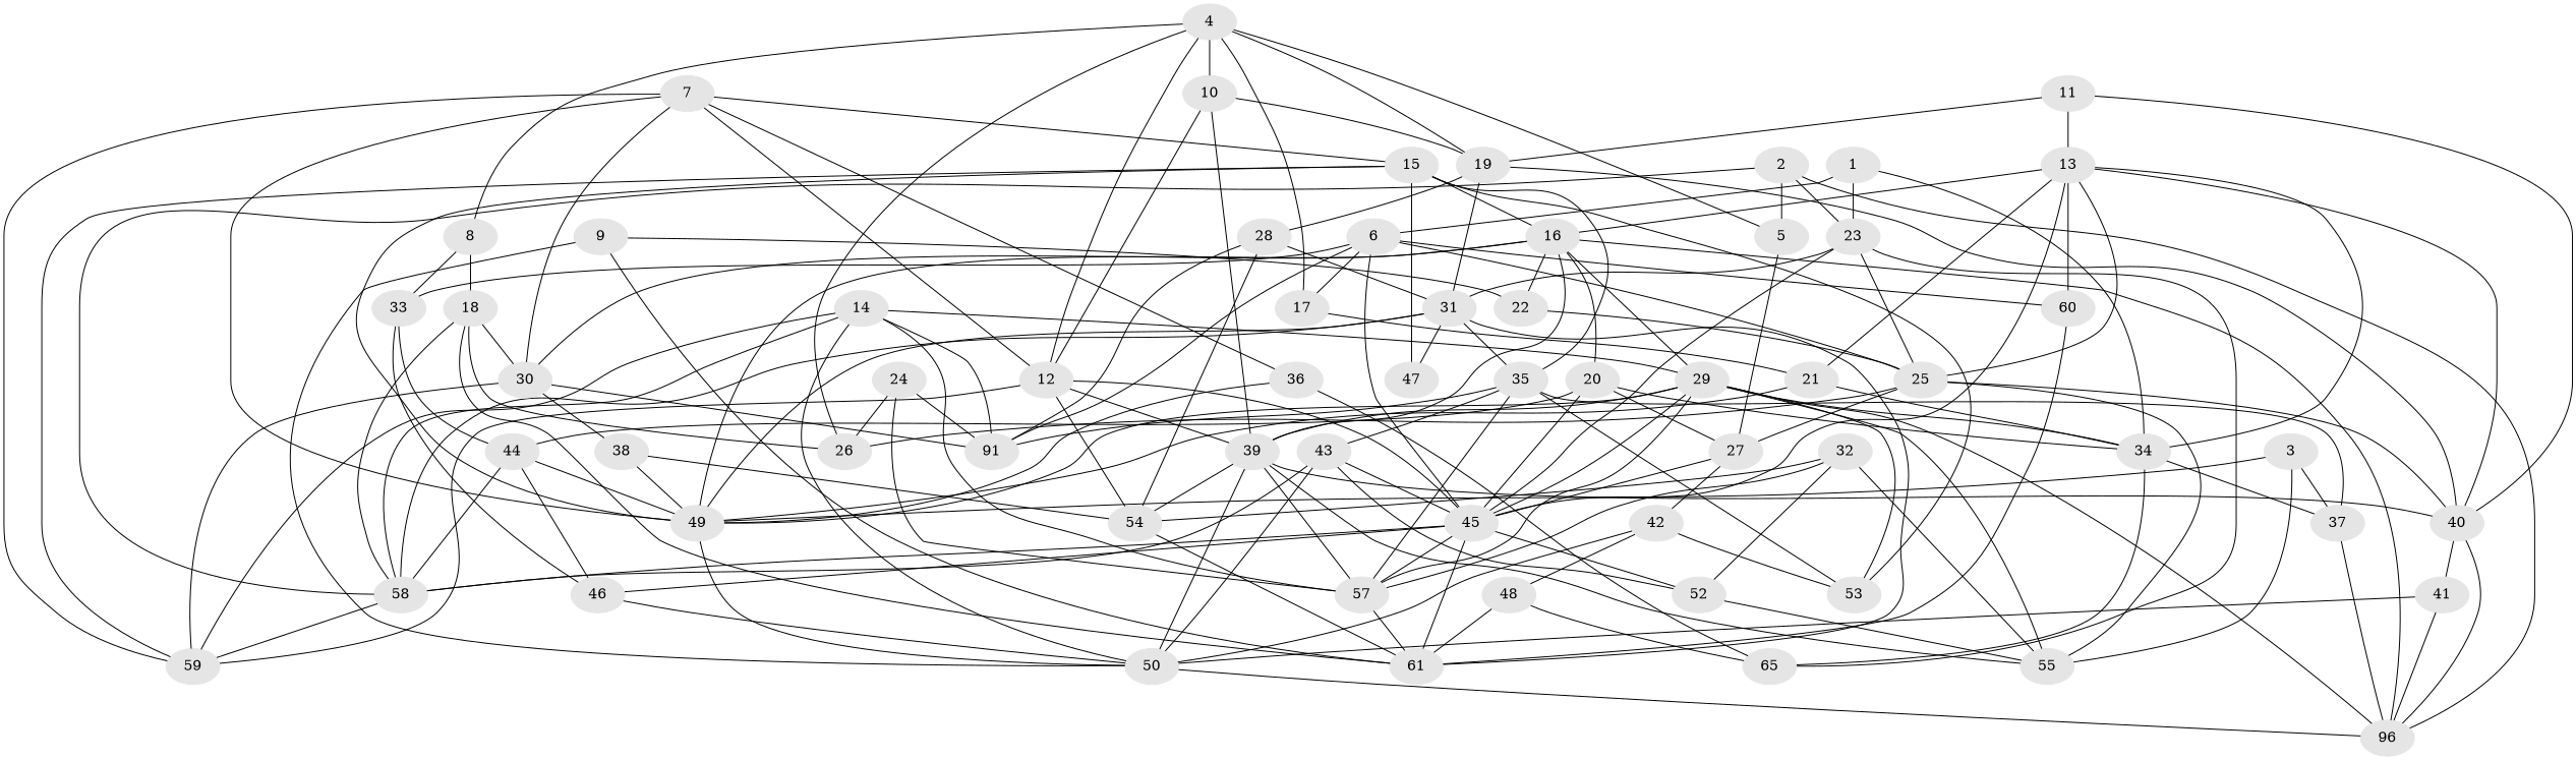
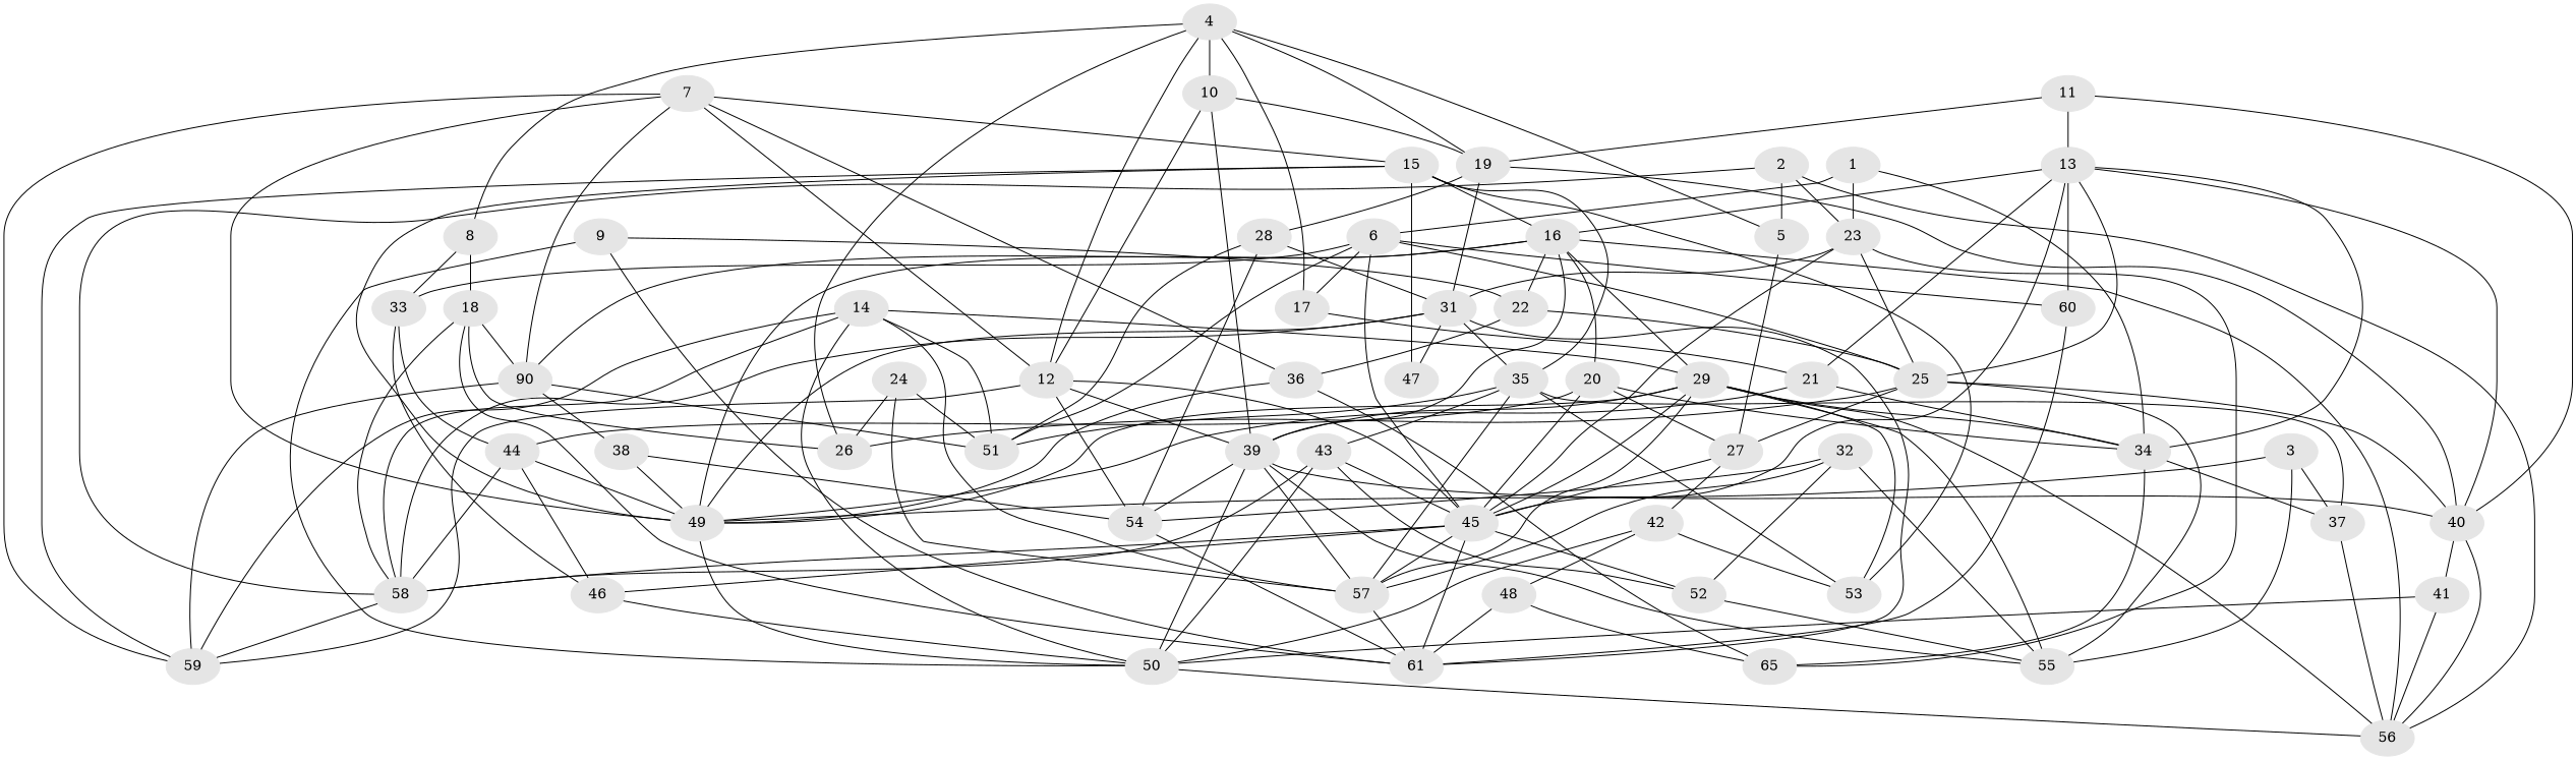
  graph {
    node [color=gray90 style=filled]
    edge [weight=1.0]
    1
    6
    23
    34
    17
    25
    33
    45
-   51 [label=91]
+   51
    60
    31
    n12 [label=65]
    37
    2
    5
-   56 [label=96]
+   56
    58
    27
    59
    3
    49
    55
    50
    4
    8
    10
    12
    19
    26
    18
    39
    54
    21
    40
    28
    42
    44
    46
    61
    57
    52
    7
    15
-   30
+   30 [label=90]
    36
    16
    35
    47
    53
    38
    9
    22
    11
    13
    41
    29
    20
    14
    43
    24
    48
    32
    1 -- 6
    1 -- 23
    1 -- 34
    6 -- 17
    6 -- 25
    6 -- 33
    6 -- 45
    6 -- 51
    6 -- 60 [weight=2.0]
    23 -- 25
    23 -- 45 [weight=2.0]
    23 -- 31 [weight=2.0]
    23 -- n12
    34 -- n12
    34 -- 37
    17 -- 21
    25 -- 27
    25 -- 55
    25 -- 26
    25 -- 40
    33 -- 44
    33 -- 46
    45 -- 58
    45 -- 46
    45 -- 61
    45 -- 57
    45 -- 52
    60 -- 61 [weight=2.0]
    31 -- 58
    31 -- 49
    31 -- 61
    31 -- 35
    31 -- 47
    37 -- 56
    2 -- 23
    2 -- 5
    2 -- 56
    2 -- 58
    5 -- 27
    58 -- 59
    27 -- 45
    27 -- 42
    3 -- 37
    3 -- 49 [weight=2.0]
    3 -- 55 [weight=2.0]
    49 -- 50
    50 -- 56
    4 -- 17
    4 -- 5
    4 -- 8
    4 -- 10
    4 -- 12
    4 -- 19
    4 -- 26
    8 -- 33
    8 -- 18
    10 -- 12
    10 -- 19
    10 -- 39 [weight=2.0]
    12 -- 45
    12 -- 59
    12 -- 39
    12 -- 54
    19 -- 31
    19 -- 40
    19 -- 28
    18 -- 58
    18 -- 26
    18 -- 61
    18 -- 30 [weight=2.0]
    39 -- 55
    39 -- 50
    39 -- 54
    39 -- 40 [weight=2.0]
    39 -- 57
    54 -- 61
    21 -- 34
    21 -- 49
    40 -- 56
    40 -- 41
    28 -- 51
    28 -- 31
    28 -- 54
    42 -- 50
    42 -- 53
    42 -- 48
    44 -- 58
    44 -- 49
    44 -- 46
    46 -- 50
    57 -- 61
    52 -- 55
    7 -- 59
    7 -- 49
    7 -- 12
    7 -- 15
    7 -- 30
    7 -- 36
    15 -- 59
    15 -- 49
    15 -- 16 [weight=2.0]
    15 -- 35
    15 -- 47
    15 -- 53
    30 -- 51
    30 -- 59
    30 -- 38
    36 -- n12
    36 -- 49
    16 -- 56
    16 -- 49
    16 -- 39
    16 -- 30
    16 -- 22
    16 -- 29
    16 -- 20
    35 -- 51
    35 -- 37
    35 -- 57
    35 -- 53
    35 -- 43
    38 -- 49
    38 -- 54
    9 -- 50
    9 -- 61
    9 -- 22
    22 -- 25
+   22 -- 36
    11 -- 19
    11 -- 40
    11 -- 13
    13 -- 34
    13 -- 25
    13 -- 45
    13 -- 60
    13 -- 21
    13 -- 40
    13 -- 16
    41 -- 56
    41 -- 50
    29 -- 34
    29 -- 45
    29 -- 56
    29 -- 49
    29 -- 55
    29 -- 39
    29 -- 57
    29 -- 53
    20 -- 34
    20 -- 45
    20 -- 27
    20 -- 44
    14 -- 51
    14 -- 58
    14 -- 59
    14 -- 50
    14 -- 57
    14 -- 29
    43 -- 45
    43 -- 58
    43 -- 50
    43 -- 52
    24 -- 51
    24 -- 26
    24 -- 57 [weight=2.0]
    48 -- n12
    48 -- 61
    32 -- 55
    32 -- 54
    32 -- 57
    32 -- 52
  }
